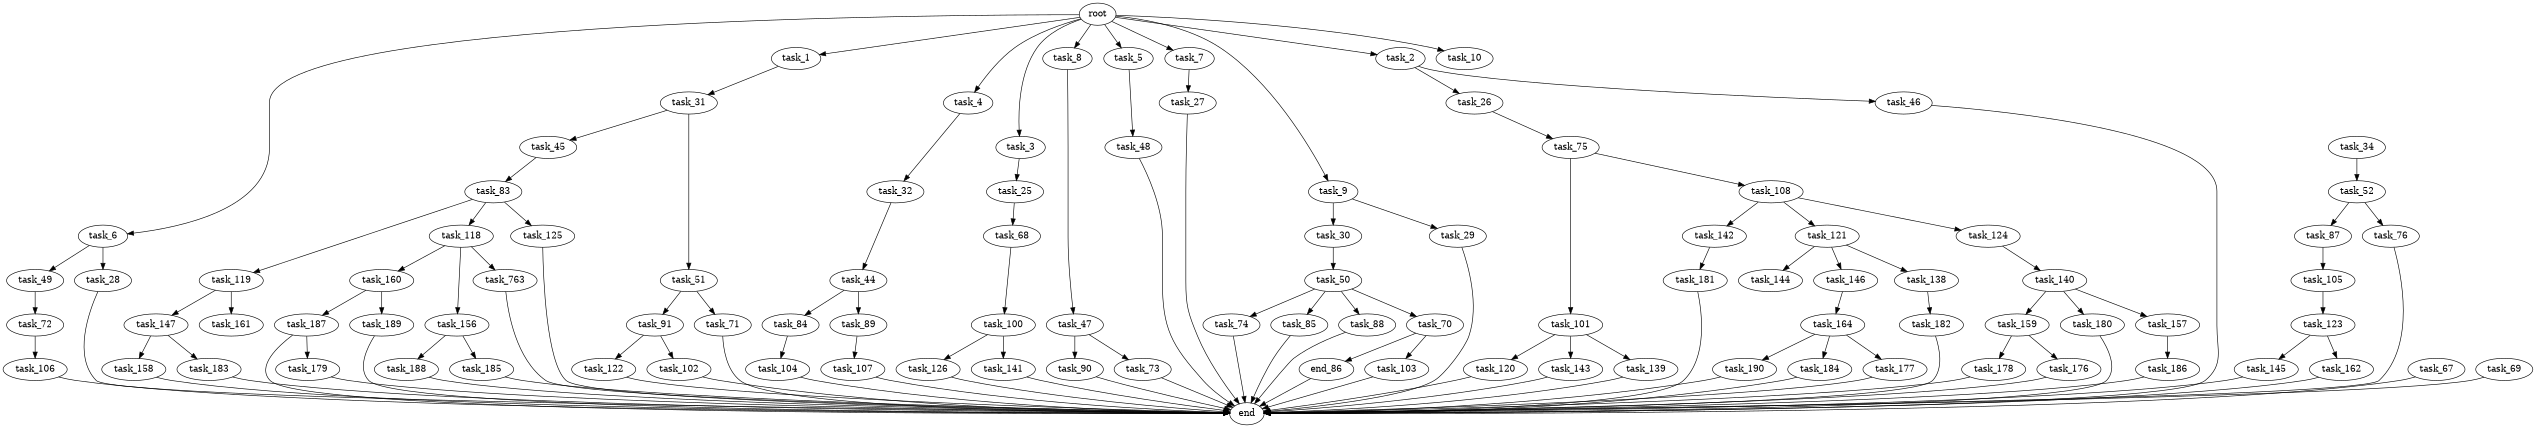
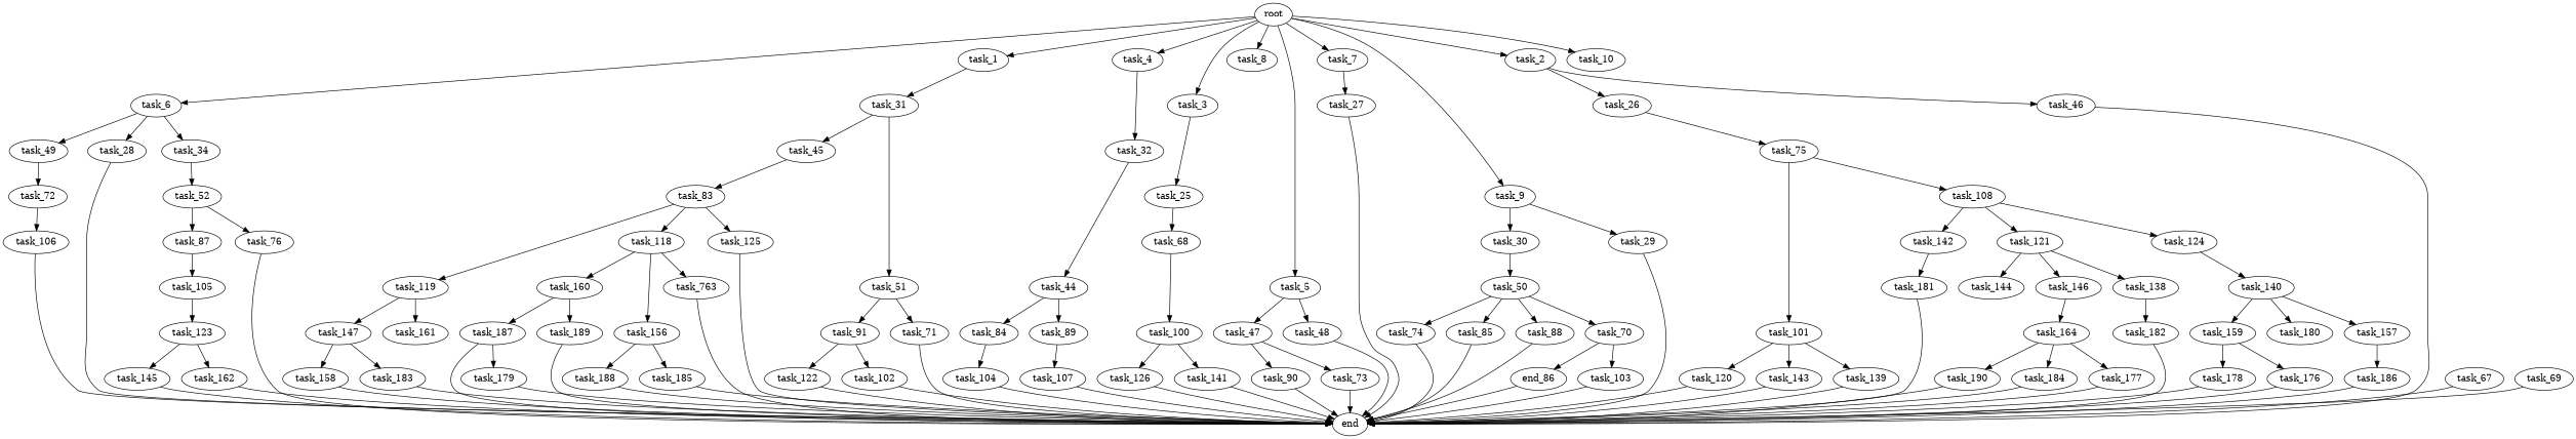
  digraph {
    task_6
    task_49
    task_28
    task_34
    task_72
    end
    task_52
    task_91
    task_122
    task_102
    task_45
    task_83
    task_119
    task_118
    task_125
    task_187
    task_179
    task_123
    task_145
    task_162
    task_107
    task_26
    task_75
    task_101
    task_108
    task_1
    task_31
    task_51
    task_159
    task_178
    task_176
    task_68
    task_100
    task_126
    task_141
    task_147
    task_161
    task_158
    task_183
    task_190
    task_160
    task_156
    n43 [label=task_763]
    task_106
    root
    task_4
    task_3
    task_8
    task_5
    task_7
    task_9
    task_2
    task_10
    task_32
    task_25
    task_47
    task_48
    task_27
    task_30
    task_29
    task_46
    task_84
    task_104
    task_74
    task_44
    n66 [label=end_86]
    task_189
    task_85
    task_120
    task_143
    task_139
    task_182
    task_90
    task_73
    task_184
    task_177
    task_89
    task_88
    task_188
    task_71
    task_186
    task_142
    task_181
    task_50
    task_180
    task_121
    task_144
    task_146
    task_138
    task_164
    task_105
    task_185
    task_87
    task_76
    task_70
    task_103
    task_67
    task_69
    task_140
    task_157
    task_124
    task_6 -> task_49
    task_6 -> task_28
+   task_6 -> task_34
    task_49 -> task_72
    task_28 -> end
    task_34 -> task_52
    task_72 -> task_106
    task_52 -> task_87
    task_52 -> task_76
    task_91 -> task_122
    task_91 -> task_102
    task_122 -> end
    task_102 -> end
    task_45 -> task_83
    task_83 -> task_119
    task_83 -> task_118
    task_83 -> task_125
    task_119 -> task_147
    task_119 -> task_161
    task_118 -> task_160
    task_118 -> task_156
    task_118 -> n43
    task_125 -> end
    task_187 -> end
    task_187 -> task_179
    task_179 -> end
    task_123 -> task_145
    task_123 -> task_162
    task_145 -> end
    task_162 -> end
    task_107 -> end
    task_26 -> task_75
    task_75 -> task_101
    task_75 -> task_108
    task_101 -> task_120
    task_101 -> task_143
    task_101 -> task_139
    task_108 -> task_142
    task_108 -> task_121
    task_108 -> task_124
    task_1 -> task_31
    task_31 -> task_45
    task_31 -> task_51
    task_51 -> task_91
    task_51 -> task_71
    task_159 -> task_178
    task_159 -> task_176
    task_178 -> end
    task_176 -> end
    task_68 -> task_100
    task_100 -> task_126
    task_100 -> task_141
    task_126 -> end
    task_141 -> end
    task_147 -> task_158
    task_147 -> task_183
    task_158 -> end
    task_183 -> end
    task_190 -> end
    task_160 -> task_187
    task_160 -> task_189
    task_156 -> task_188
    task_156 -> task_185
    n43 -> end
    task_106 -> end
    root -> task_6
    root -> task_1
    root -> task_4
    root -> task_3
    root -> task_8
    root -> task_5
    root -> task_7
    root -> task_9
    root -> task_2
    root -> task_10
    task_4 -> task_32
    task_3 -> task_25
-   task_8 -> task_47
+   task_5 -> task_47
    task_5 -> task_48
    task_7 -> task_27
    task_9 -> task_30
    task_9 -> task_29
    task_2 -> task_26
    task_2 -> task_46
    task_32 -> task_44
    task_25 -> task_68
    task_47 -> task_90
    task_47 -> task_73
    task_48 -> end
    task_27 -> end
    task_30 -> task_50
    task_29 -> end
    task_46 -> end
    task_84 -> task_104
    task_104 -> end
    task_74 -> end
    task_44 -> task_84
    task_44 -> task_89
    n66 -> end
    task_189 -> end
    task_85 -> end
    task_120 -> end
    task_143 -> end
    task_139 -> end
    task_182 -> end
    task_90 -> end
    task_73 -> end
    task_184 -> end
    task_177 -> end
    task_89 -> task_107
    task_88 -> end
    task_188 -> end
    task_71 -> end
    task_186 -> end
    task_142 -> task_181
    task_181 -> end
    task_50 -> task_74
    task_50 -> task_85
    task_50 -> task_88
    task_50 -> task_70
-   task_180 -> end
    task_121 -> task_144
    task_121 -> task_146
    task_121 -> task_138
    task_146 -> task_164
    task_138 -> task_182
    task_164 -> task_190
    task_164 -> task_184
    task_164 -> task_177
    task_105 -> task_123
    task_185 -> end
    task_87 -> task_105
    task_76 -> end
    task_70 -> n66
    task_70 -> task_103
    task_103 -> end
    task_67 -> end
    task_69 -> end
    task_140 -> task_159
    task_140 -> task_180
    task_140 -> task_157
    task_157 -> task_186
    task_124 -> task_140
  }
